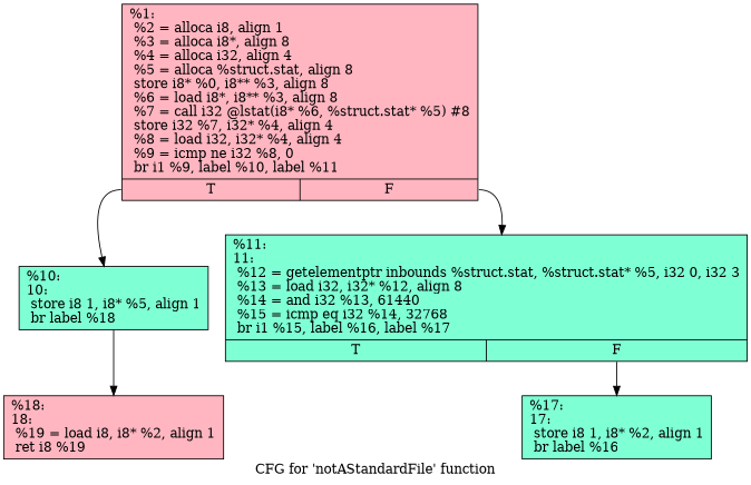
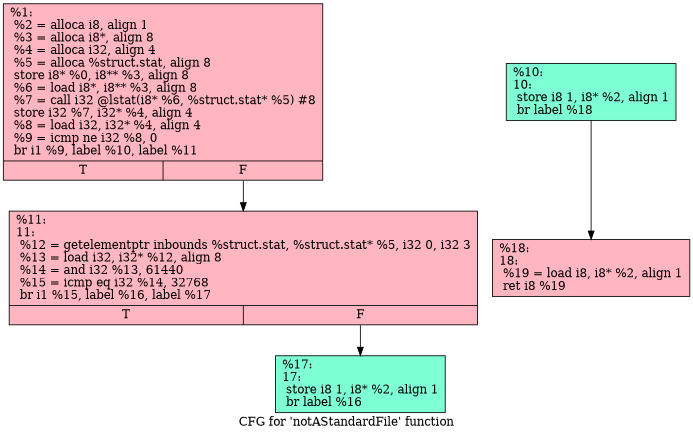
  digraph {
    label="CFG for 'notAStandardFile' function"
    node [fillcolor=aquamarine shape=record style=filled]
    edge [tailport=s1]
    n1 [fillcolor=lightpink label="{%1:\l  %2 = alloca i8, align 1\l  %3 = alloca i8*, align 8\l  %4 = alloca i32, align 4\l  %5 = alloca %struct.stat, align 8\l  store i8* %0, i8** %3, align 8\l  %6 = load i8*, i8** %3, align 8\l  %7 = call i32 @lstat(i8* %6, %struct.stat* %5) #8\l  store i32 %7, i32* %4, align 4\l  %8 = load i32, i32* %4, align 4\l  %9 = icmp ne i32 %8, 0\l  br i1 %9, label %10, label %11\l|{<s0>T|<s1>F}}"]
-   n2 [label="{%10:\l10:                                               \l  store i8 1, i8* %5, align 1\l  br label %18\l}"]
-   n3 [label="{%11:\l11:                                               \l  %12 = getelementptr inbounds %struct.stat, %struct.stat* %5, i32 0, i32 3\l  %13 = load i32, i32* %12, align 8\l  %14 = and i32 %13, 61440\l  %15 = icmp eq i32 %14, 32768\l  br i1 %15, label %16, label %17\l|{<s0>T|<s1>F}}"]
+   n2 [label="{%10:\l10:                                               \l  store i8 1, i8* %2, align 1\l  br label %18\l}"]
+   n3 [fillcolor=lightpink label="{%11:\l11:                                               \l  %12 = getelementptr inbounds %struct.stat, %struct.stat* %5, i32 0, i32 3\l  %13 = load i32, i32* %12, align 8\l  %14 = and i32 %13, 61440\l  %15 = icmp eq i32 %14, 32768\l  br i1 %15, label %16, label %17\l|{<s0>T|<s1>F}}"]
    n4 [fillcolor=lightpink label="{%18:\l18:                                               \l  %19 = load i8, i8* %2, align 1\l  ret i8 %19\l}"]
    n5 [label="{%17:\l17:                                               \l  store i8 1, i8* %2, align 1\l  br label %16\l}"]
-   n1 -> n2 [tailport=s0]
    n1 -> n3
    n2 -> n4 [tailport=""]
    n3 -> n5
  }
